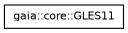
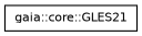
  digraph {
    rankdir=LR
-   n1 [color=black fillcolor=white fontname=Helvetica fontsize=10 height=0.2 label="gaia::core::GLES11" shape=record style=filled width=0.4]
+   n1 [color=black fillcolor=white fontname=Helvetica fontsize=10 height=0.2 label="gaia::core::GLES21" shape=record style=filled width=0.4]
  }
